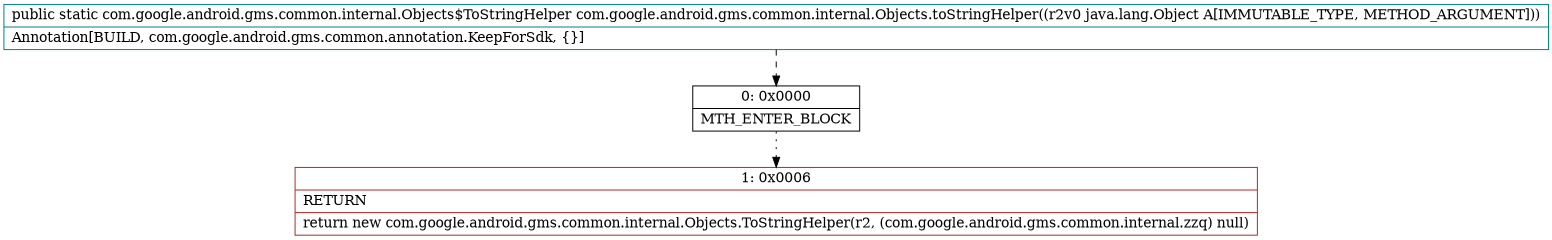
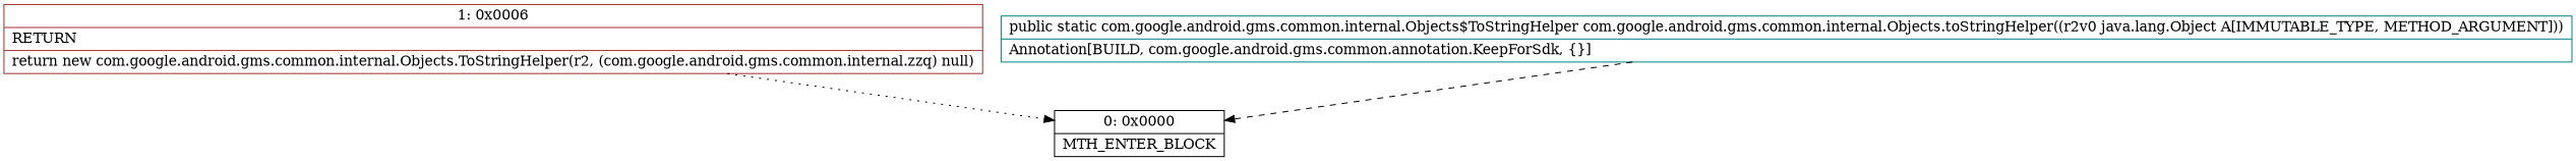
  digraph {
    node [shape=record]
    n1 [label="{0\:\ 0x0000|MTH_ENTER_BLOCK\l}" color=black]
    n2 [label="{1\:\ 0x0006|RETURN\l|return new com.google.android.gms.common.internal.Objects.ToStringHelper(r2, (com.google.android.gms.common.internal.zzq) null)\l}" color=brown]
    n3 [label="{public static com.google.android.gms.common.internal.Objects$ToStringHelper com.google.android.gms.common.internal.Objects.toStringHelper((r2v0 java.lang.Object A[IMMUTABLE_TYPE, METHOD_ARGUMENT]))  | Annotation[BUILD, com.google.android.gms.common.annotation.KeepForSdk, \{\}]\l}" color=teal]
-   n1 -> n2 [style=dotted]
+   n2 -> n1 [style=dotted]
    n3 -> n1 [style=dashed]
  }
